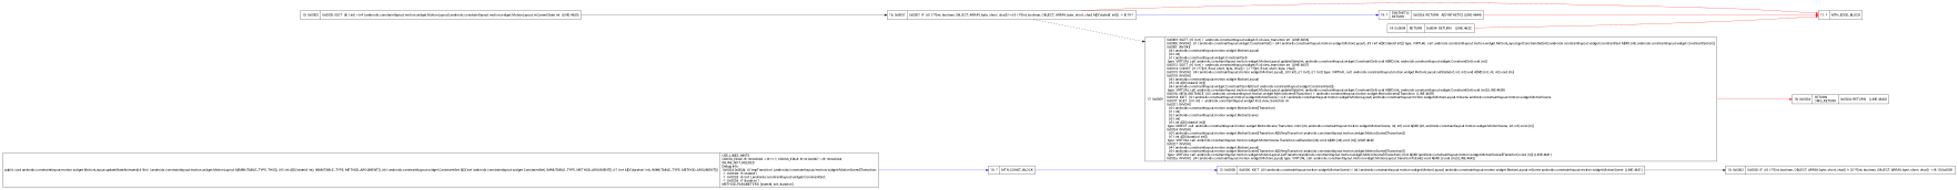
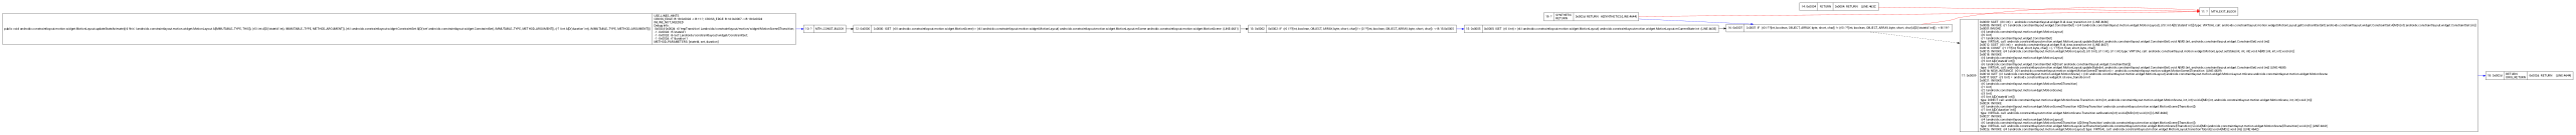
  digraph {
    fontname=Roboto
    rankdir=LR
    node [fontname=Roboto shape=record]
    edge [color=blue fontname=Roboto]
    n1 [label="{10\:\ ?|MTH_CONST_BLOCK\l}"]
    n2 [label="{12\:\ 0x0000|0x0000: IGET  (r0 I:androidx.constraintlayout.motion.widget.MotionScene) = (r4 I:androidx.constraintlayout.motion.widget.MotionLayout) androidx.constraintlayout.motion.widget.MotionLayout.mScene androidx.constraintlayout.motion.widget.MotionScene  (LINE:4631)\l}"]
    n3 [label="{13\:\ 0x0002|0x0002: IF  (r0 I:??[int, boolean, OBJECT, ARRAY, byte, short, char]) != (0 ??[int, boolean, OBJECT, ARRAY, byte, short, char])  \-\> B:15:0x0005 \l}"]
    n4 [label="{15\:\ 0x0005|0x0005: IGET  (r0 I:int) = (r4 I:androidx.constraintlayout.motion.widget.MotionLayout) androidx.constraintlayout.motion.widget.MotionLayout.mCurrentState int  (LINE:4635)\l}"]
    n5 [label="{14\:\ 0x0004|RETURN\l|0x0004: RETURN    (LINE:4632)\l}"]
-   n6 [label="{11\:\ ?|MTH_EDGE_BLOCK\l}"]
+   n6 [label="{11\:\ ?|MTH_EXIT_BLOCK\l}"]
    n7 [label="{16\:\ 0x0007|0x0007: IF  (r0 I:??[int, boolean, OBJECT, ARRAY, byte, short, char]) != (r5 I:??[int, boolean, OBJECT, ARRAY, byte, short, char] A[D('stateId' int)])  \-\> B:19:? \l}"]
    n8 [label="{17\:\ 0x0009|0x0009: SGET  (r0 I:int) =  androidx.constraintlayout.widget.R.id.view_transition int  (LINE:4636)\l0x000b: INVOKE  (r1 I:androidx.constraintlayout.widget.ConstraintSet) = (r4 I:androidx.constraintlayout.motion.widget.MotionLayout), (r5 I:int A[D('stateId' int)]) type: VIRTUAL call: androidx.constraintlayout.motion.widget.MotionLayout.getConstraintSet(int):androidx.constraintlayout.widget.ConstraintSet A[MD:(int):androidx.constraintlayout.widget.ConstraintSet (m)]\l0x000f: INVOKE  \l  (r4 I:androidx.constraintlayout.motion.widget.MotionLayout)\l  (r0 I:int)\l  (r1 I:androidx.constraintlayout.widget.ConstraintSet)\l type: VIRTUAL call: androidx.constraintlayout.motion.widget.MotionLayout.updateState(int, androidx.constraintlayout.widget.ConstraintSet):void A[MD:(int, androidx.constraintlayout.widget.ConstraintSet):void (m)]\l0x0012: SGET  (r0 I:int) =  androidx.constraintlayout.widget.R.id.view_transition int  (LINE:4637)\l0x0014: CONST  (r1 I:??[int, float, short, byte, char]) = (\-1 ??[int, float, short, byte, char]) \l0x0015: INVOKE  (r4 I:androidx.constraintlayout.motion.widget.MotionLayout), (r0 I:int), (r1 I:int), (r1 I:int) type: VIRTUAL call: androidx.constraintlayout.motion.widget.MotionLayout.setState(int, int, int):void A[MD:(int, int, int):void (m)]\l0x0018: INVOKE  \l  (r4 I:androidx.constraintlayout.motion.widget.MotionLayout)\l  (r5 I:int A[D('stateId' int)])\l  (r6 I:androidx.constraintlayout.widget.ConstraintSet A[D('set' androidx.constraintlayout.widget.ConstraintSet)])\l type: VIRTUAL call: androidx.constraintlayout.motion.widget.MotionLayout.updateState(int, androidx.constraintlayout.widget.ConstraintSet):void A[MD:(int, androidx.constraintlayout.widget.ConstraintSet):void (m)] (LINE:4638)\l0x001b: NEW_INSTANCE  (r0 I:androidx.constraintlayout.motion.widget.MotionScene$Transition) =  androidx.constraintlayout.motion.widget.MotionScene$Transition  (LINE:4639)\l0x001d: IGET  (r2 I:androidx.constraintlayout.motion.widget.MotionScene) = (r4 I:androidx.constraintlayout.motion.widget.MotionLayout) androidx.constraintlayout.motion.widget.MotionLayout.mScene androidx.constraintlayout.motion.widget.MotionScene \l0x001f: SGET  (r3 I:int) =  androidx.constraintlayout.widget.R.id.view_transition int \l0x0021: INVOKE  \l  (r0 I:androidx.constraintlayout.motion.widget.MotionScene$Transition)\l  (r1 I:int)\l  (r2 I:androidx.constraintlayout.motion.widget.MotionScene)\l  (r3 I:int)\l  (r5 I:int A[D('stateId' int)])\l type: DIRECT call: androidx.constraintlayout.motion.widget.MotionScene.Transition.\<init\>(int, androidx.constraintlayout.motion.widget.MotionScene, int, int):void A[MD:(int, androidx.constraintlayout.motion.widget.MotionScene, int, int):void (m)]\l0x0024: INVOKE  \l  (r0 I:androidx.constraintlayout.motion.widget.MotionScene$Transition A[D('tmpTransition' androidx.constraintlayout.motion.widget.MotionScene$Transition)])\l  (r7 I:int A[D('duration' int)])\l type: VIRTUAL call: androidx.constraintlayout.motion.widget.MotionScene.Transition.setDuration(int):void A[MD:(int):void (m)] (LINE:4640)\l0x0027: INVOKE  \l  (r4 I:androidx.constraintlayout.motion.widget.MotionLayout)\l  (r0 I:androidx.constraintlayout.motion.widget.MotionScene$Transition A[D('tmpTransition' androidx.constraintlayout.motion.widget.MotionScene$Transition)])\l type: VIRTUAL call: androidx.constraintlayout.motion.widget.MotionLayout.setTransition(androidx.constraintlayout.motion.widget.MotionScene$Transition):void A[MD:(androidx.constraintlayout.motion.widget.MotionScene$Transition):void (m)] (LINE:4641)\l0x002a: INVOKE  (r4 I:androidx.constraintlayout.motion.widget.MotionLayout) type: VIRTUAL call: androidx.constraintlayout.motion.widget.MotionLayout.transitionToEnd():void A[MD:():void (m)] (LINE:4642)\l}"]
    n9 [label="{19\:\ ?|SYNTHETIC\lRETURN\l|0x002d: RETURN   A[SYNTHETIC] (LINE:4644)\l}"]
    n10 [label="{18\:\ 0x002d|RETURN\lORIG_RETURN\l|0x002d: RETURN    (LINE:4644)\l}"]
    n11 [label="{public void androidx.constraintlayout.motion.widget.MotionLayout.updateStateAnimate((r4 'this' I:androidx.constraintlayout.motion.widget.MotionLayout A[IMMUTABLE_TYPE, THIS]), (r5 I:int A[D('stateId' int), IMMUTABLE_TYPE, METHOD_ARGUMENT]), (r6 I:androidx.constraintlayout.widget.ConstraintSet A[D('set' androidx.constraintlayout.widget.ConstraintSet), IMMUTABLE_TYPE, METHOD_ARGUMENT]), (r7 I:int A[D('duration' int), IMMUTABLE_TYPE, METHOD_ARGUMENT]))  | USE_LINES_HINTS\lCROSS_EDGE: B:18:0x002d \-\> B:11:?, CROSS_EDGE: B:16:0x0007 \-\> B:18:0x002d\lINLINE_NOT_NEEDED\lDebug Info:\l  0x0024\-0x002d: r0 'tmpTransition' Landroidx\/constraintlayout\/motion\/widget\/MotionScene$Transition;\l  \-1 \-0x002d: r5 'stateId' I\l  \-1 \-0x002d: r6 'set' Landroidx\/constraintlayout\/widget\/ConstraintSet;\l  \-1 \-0x002d: r7 'duration' I\lMETHOD_PARAMETERS: [stateId, set, duration]\l}"]
-   n1 -> n2
+   n1 -> n2 [color=black]
    n2 -> n3 [color=black]
+   n3 -> n4
    n4 -> n7 [color=black]
    n5 -> n6 [color=red]
    n7 -> n6 [color=red]
    n7 -> n8 [color=black style=dashed]
-   n7 -> n9
-   n8 -> n10 [color=red]
+   n9 -> n7
+   n8 -> n10
    n9 -> n6 [color=red]
    n11 -> n1
  }
